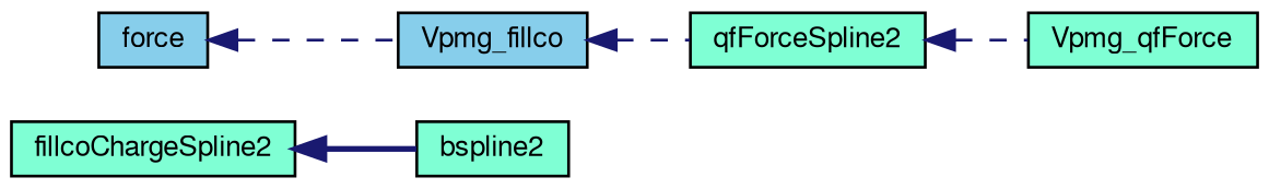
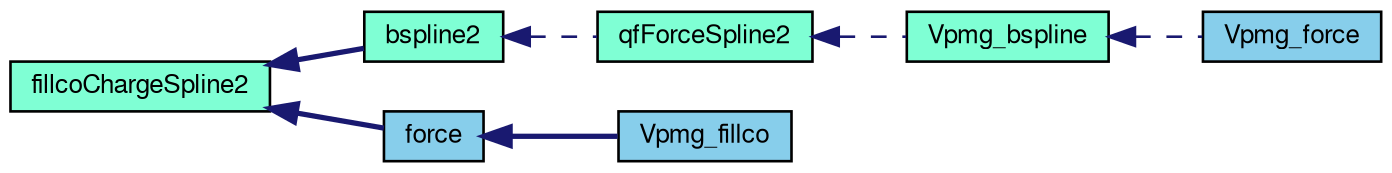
  digraph {
    rankdir=LR
    node [color=black fillcolor=aquamarine fontname=FreeSans fontsize=10 shape=record style=filled]
    edge [color=midnightblue dir=back fontname=FreeSans fontsize=10 labelfontname=FreeSans labelfontsize=10 style=dashed]
    n1 [fontcolor=black height=0.2 label=bspline2 width=0.4]
    n2 [height=0.2 label=qfForceSpline2 width=0.4]
    n3 [height=0.2 label=fillcoChargeSpline2 width=0.4]
    n4 [fillcolor=skyblue height=0.2 label=force width=0.4]
-   n5 [height=0.2 label=Vpmg_qfForce width=0.4]
+   n5 [height=0.2 label=Vpmg_bspline width=0.4]
    n6 [fillcolor=skyblue height=0.2 label=Vpmg_fillco width=0.4]
-   n6 -> n2
+   n7 [fillcolor=skyblue height=0.2 label=Vpmg_force width=0.4]
+   n1 -> n2
    n2 -> n5
    n3 -> n1 [style=bold]
-   n4 -> n6
+   n3 -> n4 [style=bold]
+   n4 -> n6 [style=bold]
+   n5 -> n7
  }
